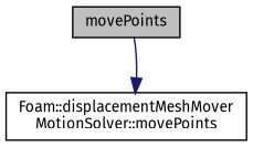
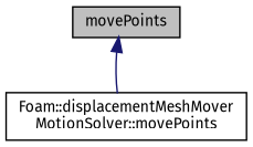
  digraph {
    rankdir=TB
    fontname="Fira Sans"
    node [color=black fontname="Fira Sans" fontsize=10 shape=record]
    n1 [fillcolor=grey75 fontcolor=black height=0.2 label=movePoints style=filled width=0.4]
    n2 [height=0.2 label="Foam::displacementMeshMover\lMotionSolver::movePoints" width=0.4]
-   n2 -> n1 [color=midnightblue dir=back fontname="Fira Sans" fontsize=10 labelfontname=FreeSans labelfontsize=10 style=solid]
+   n1 -> n2 [color=midnightblue dir=back fontname="Fira Sans" fontsize=10 labelfontname=FreeSans labelfontsize=10 style=solid]
  }
